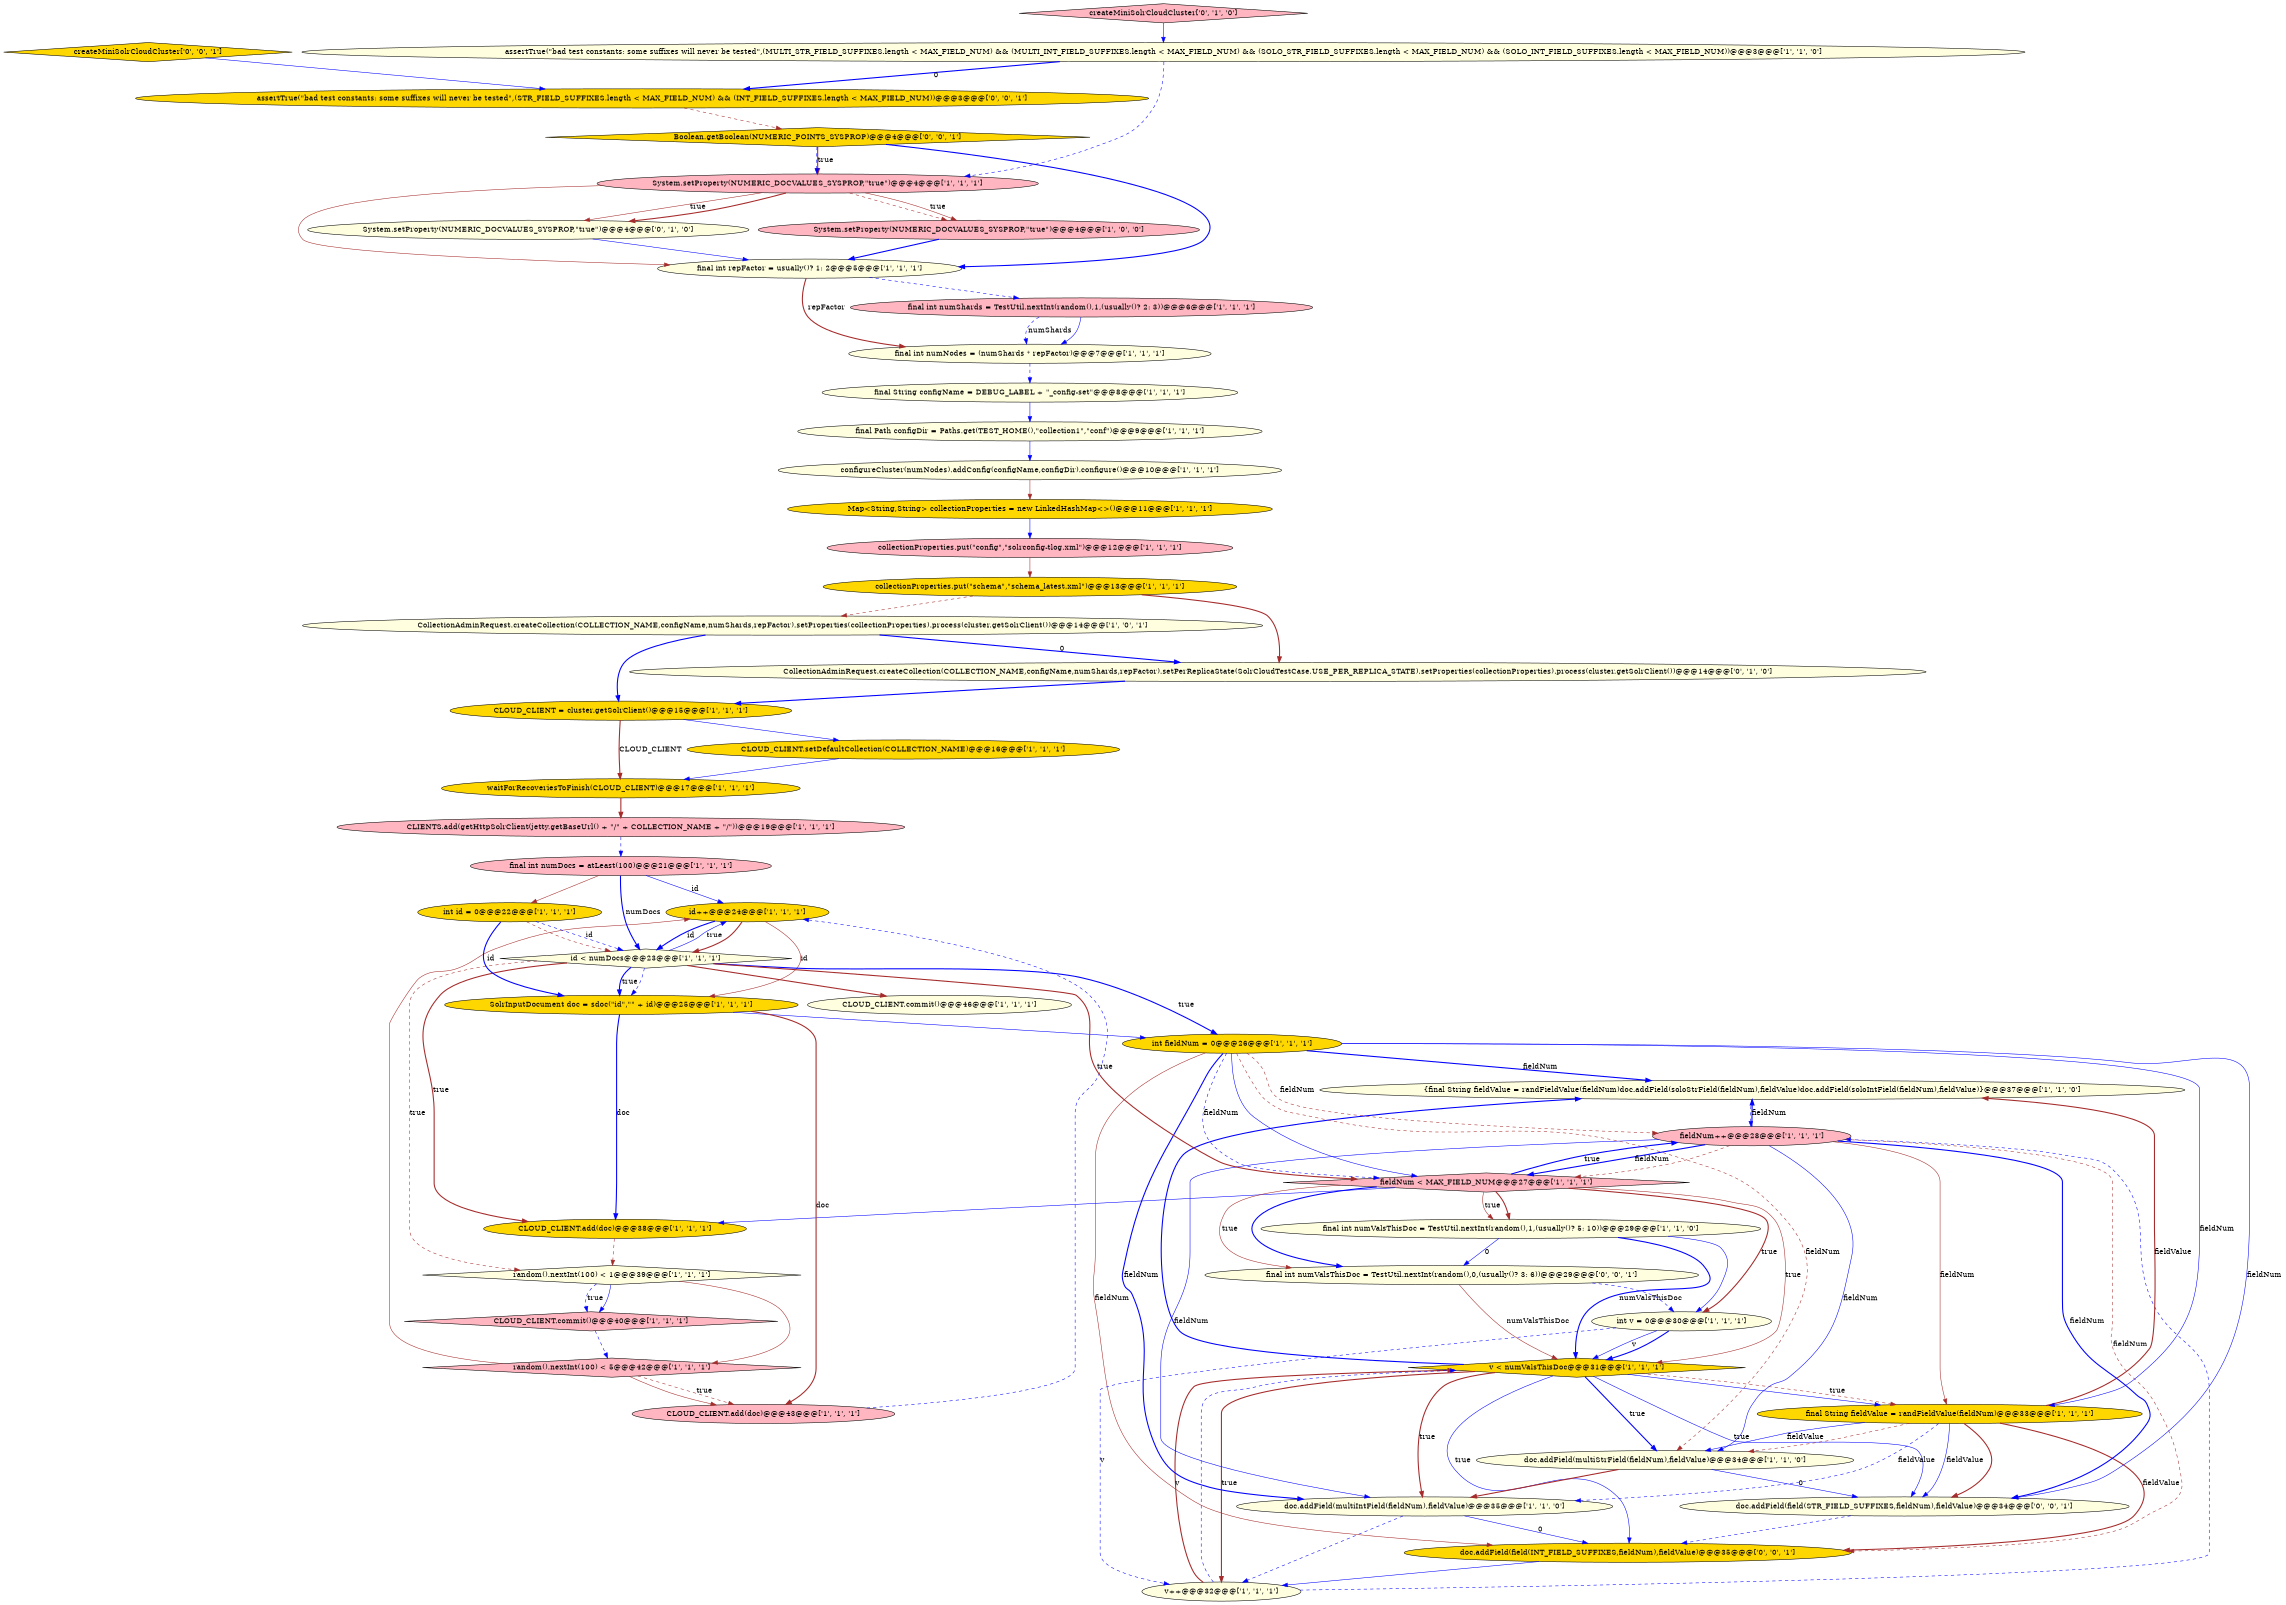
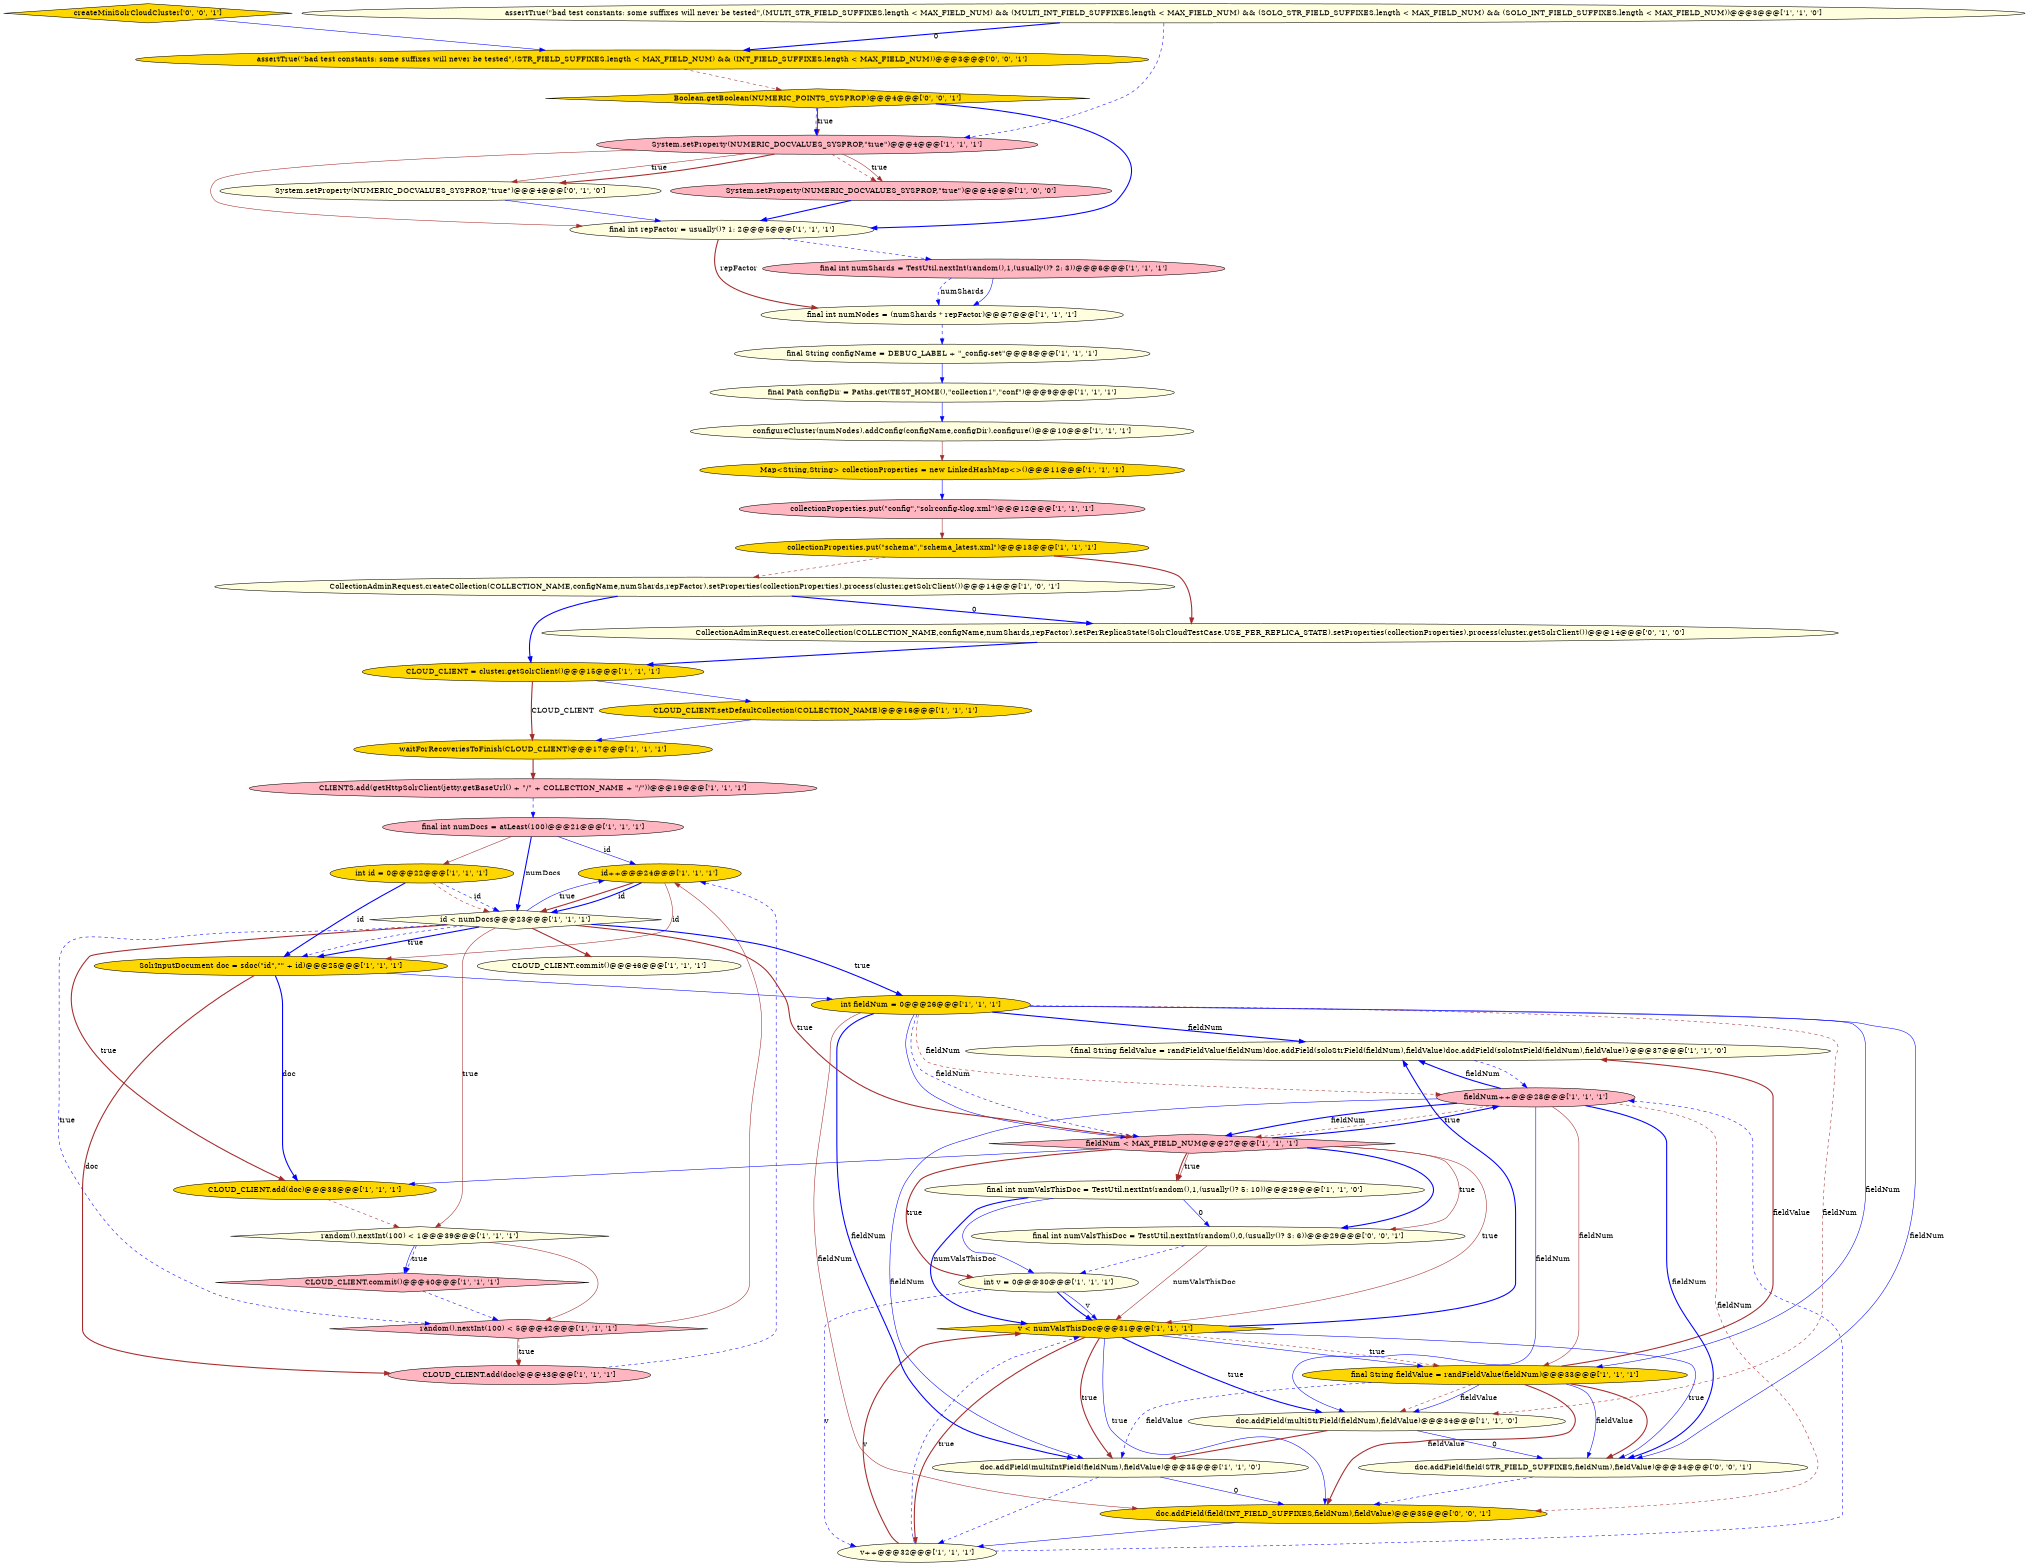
  digraph {
    node [fillcolor=lightyellow shape=ellipse style=filled]
    edge [color=blue style=solid]
    n1 [label="final int numNodes = (numShards * repFactor)@@@7@@@['1', '1', '1']"]
    n2 [label="final String configName = DEBUG_LABEL + \"_config-set\"@@@8@@@['1', '1', '1']"]
    n3 [label="final Path configDir = Paths.get(TEST_HOME(),\"collection1\",\"conf\")@@@9@@@['1', '1', '1']"]
    n4 [label="int v = 0@@@30@@@['1', '1', '1']"]
    n5 [fillcolor=gold label="v < numValsThisDoc@@@31@@@['1', '1', '1']" shape=diamond]
    n6 [label="v++@@@32@@@['1', '1', '1']"]
    n7 [label="{final String fieldValue = randFieldValue(fieldNum)doc.addField(soloStrField(fieldNum),fieldValue)doc.addField(soloIntField(fieldNum),fieldValue)}@@@37@@@['1', '1', '0']"]
    n8 [label="doc.addField(field(STR_FIELD_SUFFIXES,fieldNum),fieldValue)@@@34@@@['0', '0', '1']"]
    n9 [fillcolor=gold label="doc.addField(field(INT_FIELD_SUFFIXES,fieldNum),fieldValue)@@@35@@@['0', '0', '1']"]
    n10 [label="doc.addField(multiStrField(fieldNum),fieldValue)@@@34@@@['1', '1', '0']"]
    n11 [fillcolor=gold label="final String fieldValue = randFieldValue(fieldNum)@@@33@@@['1', '1', '1']"]
    n12 [label="doc.addField(multiIntField(fieldNum),fieldValue)@@@35@@@['1', '1', '0']"]
    n13 [fillcolor=lightpink label="fieldNum++@@@28@@@['1', '1', '1']"]
    n14 [fillcolor=gold label="int fieldNum = 0@@@26@@@['1', '1', '1']"]
    n15 [fillcolor=lightpink label="fieldNum < MAX_FIELD_NUM@@@27@@@['1', '1', '1']" shape=diamond]
    n16 [fillcolor=gold label="CLOUD_CLIENT.add(doc)@@@38@@@['1', '1', '1']"]
    n17 [label="final int numValsThisDoc = TestUtil.nextInt(random(),1,(usually()? 5: 10))@@@29@@@['1', '1', '0']"]
    n18 [label="final int numValsThisDoc = TestUtil.nextInt(random(),0,(usually()? 3: 6))@@@29@@@['0', '0', '1']"]
    n19 [label="CLOUD_CLIENT.commit()@@@46@@@['1', '1', '1']"]
    n20 [fillcolor=gold label="Boolean.getBoolean(NUMERIC_POINTS_SYSPROP)@@@4@@@['0', '0', '1']" shape=diamond]
    n21 [fillcolor=lightpink label="System.setProperty(NUMERIC_DOCVALUES_SYSPROP,\"true\")@@@4@@@['1', '1', '1']"]
    n22 [label="final int repFactor = usually()? 1: 2@@@5@@@['1', '1', '1']"]
    n23 [label="System.setProperty(NUMERIC_DOCVALUES_SYSPROP,\"true\")@@@4@@@['0', '1', '0']"]
    n24 [fillcolor=lightpink label="System.setProperty(NUMERIC_DOCVALUES_SYSPROP,\"true\")@@@4@@@['1', '0', '0']"]
    n25 [fillcolor=lightpink label="final int numShards = TestUtil.nextInt(random(),1,(usually()? 2: 3))@@@6@@@['1', '1', '1']"]
    n26 [label="random().nextInt(100) < 1@@@39@@@['1', '1', '1']" shape=diamond]
    n27 [fillcolor=lightpink label="random().nextInt(100) < 5@@@42@@@['1', '1', '1']" shape=diamond]
    n28 [fillcolor=lightpink label="CLOUD_CLIENT.commit()@@@40@@@['1', '1', '1']" shape=diamond]
    n29 [fillcolor=gold label="id++@@@24@@@['1', '1', '1']"]
    n30 [fillcolor=lightpink label="CLOUD_CLIENT.add(doc)@@@43@@@['1', '1', '1']"]
    n31 [fillcolor=gold label="SolrInputDocument doc = sdoc(\"id\",\"\" + id)@@@25@@@['1', '1', '1']"]
    n32 [label="id < numDocs@@@23@@@['1', '1', '1']" shape=diamond]
    n33 [fillcolor=gold label="collectionProperties.put(\"schema\",\"schema_latest.xml\")@@@13@@@['1', '1', '1']"]
    n34 [label="CollectionAdminRequest.createCollection(COLLECTION_NAME,configName,numShards,repFactor).setProperties(collectionProperties).process(cluster.getSolrClient())@@@14@@@['1', '0', '1']"]
    n35 [label="CollectionAdminRequest.createCollection(COLLECTION_NAME,configName,numShards,repFactor).setPerReplicaState(SolrCloudTestCase.USE_PER_REPLICA_STATE).setProperties(collectionProperties).process(cluster.getSolrClient())@@@14@@@['0', '1', '0']"]
    n36 [fillcolor=gold label="CLOUD_CLIENT = cluster.getSolrClient()@@@15@@@['1', '1', '1']"]
    n37 [label="assertTrue(\"bad test constants: some suffixes will never be tested\",(MULTI_STR_FIELD_SUFFIXES.length < MAX_FIELD_NUM) && (MULTI_INT_FIELD_SUFFIXES.length < MAX_FIELD_NUM) && (SOLO_STR_FIELD_SUFFIXES.length < MAX_FIELD_NUM) && (SOLO_INT_FIELD_SUFFIXES.length < MAX_FIELD_NUM))@@@3@@@['1', '1', '0']"]
    n38 [fillcolor=gold label="assertTrue(\"bad test constants: some suffixes will never be tested\",(STR_FIELD_SUFFIXES.length < MAX_FIELD_NUM) && (INT_FIELD_SUFFIXES.length < MAX_FIELD_NUM))@@@3@@@['0', '0', '1']"]
    n39 [fillcolor=gold label="int id = 0@@@22@@@['1', '1', '1']"]
    n40 [fillcolor=gold label="waitForRecoveriesToFinish(CLOUD_CLIENT)@@@17@@@['1', '1', '1']"]
    n41 [fillcolor=gold label="CLOUD_CLIENT.setDefaultCollection(COLLECTION_NAME)@@@16@@@['1', '1', '1']"]
    n42 [fillcolor=lightpink label="CLIENTS.add(getHttpSolrClient(jetty.getBaseUrl() + \"/\" + COLLECTION_NAME + \"/\"))@@@19@@@['1', '1', '1']"]
    n43 [fillcolor=lightpink label="final int numDocs = atLeast(100)@@@21@@@['1', '1', '1']"]
    n44 [fillcolor=gold label="createMiniSolrCloudCluster['0', '0', '1']" shape=diamond]
    n45 [label="configureCluster(numNodes).addConfig(configName,configDir).configure()@@@10@@@['1', '1', '1']"]
    n46 [fillcolor=gold label="Map<String,String> collectionProperties = new LinkedHashMap<>()@@@11@@@['1', '1', '1']"]
    n47 [fillcolor=lightpink label="collectionProperties.put(\"config\",\"solrconfig-tlog.xml\")@@@12@@@['1', '1', '1']"]
-   n48 [fillcolor=lightpink label="createMiniSolrCloudCluster['0', '1', '0']" shape=diamond]
    n1 -> n2 [style=dashed]
    n2 -> n3
    n3 -> n45
    n4 -> n5 [style=bold]
    n4 -> n5 [label=v]
    n4 -> n6 [label=v style=dashed]
    n5 -> n6 [color=brown label=true style=bold]
    n5 -> n7 [style=bold]
    n5 -> n8 [label=true]
    n5 -> n9 [label=true]
    n5 -> n10 [label=true style=bold]
    n5 -> n11
    n5 -> n11 [color=brown label=true style=dashed]
    n5 -> n12 [color=brown label=true style=bold]
    n6 -> n5 [color=brown label=v style=bold]
    n6 -> n5 [style=dashed]
    n6 -> n13 [style=dashed]
    n7 -> n13 [style=dashed]
    n8 -> n9 [style=dashed]
    n9 -> n6
    n10 -> n8 [label=0]
    n10 -> n12 [color=brown style=bold]
    n11 -> n7 [color=brown label=fieldValue style=bold]
    n11 -> n8 [color=brown style=bold]
    n11 -> n8 [label=fieldValue]
    n11 -> n9 [color=brown label=fieldValue style=bold]
    n11 -> n10 [color=brown style=dashed]
    n11 -> n10 [label=fieldValue]
    n11 -> n12 [label=fieldValue style=dashed]
    n12 -> n6 [style=dashed]
    n12 -> n9 [label=0]
    n13 -> n7 [label=fieldNum style=bold]
    n13 -> n8 [label=fieldNum style=bold]
    n13 -> n9 [color=brown label=fieldNum style=dashed]
    n13 -> n10 [label=fieldNum]
    n13 -> n11 [color=brown label=fieldNum]
    n13 -> n12 [label=fieldNum]
    n13 -> n15 [label=fieldNum style=bold]
    n13 -> n15 [color=brown style=dashed]
    n14 -> n7 [label=fieldNum style=bold]
    n14 -> n8 [label=fieldNum]
    n14 -> n9 [color=brown label=fieldNum]
    n14 -> n10 [color=brown label=fieldNum style=dashed]
    n14 -> n11 [label=fieldNum]
    n14 -> n12 [label=fieldNum style=bold]
    n14 -> n13 [color=brown label=fieldNum style=dashed]
    n14 -> n15 [label=fieldNum style=dashed]
    n14 -> n15
    n15 -> n4 [color=brown label=true style=bold]
    n15 -> n5 [color=brown label=true]
    n15 -> n13 [label=true style=bold]
    n15 -> n16
    n15 -> n17 [color=brown style=bold]
    n15 -> n17 [color=brown label=true]
    n15 -> n18 [color=brown label=true]
    n15 -> n18 [style=bold]
    n16 -> n26 [color=brown style=dashed]
    n17 -> n4
    n17 -> n5 [label=numValsThisDoc style=bold]
    n17 -> n18 [label=0]
    n18 -> n4 [style=dashed]
    n18 -> n5 [color=brown label=numValsThisDoc]
    n20 -> n21 [color=brown label=true style=bold]
    n20 -> n21 [style=dashed]
    n20 -> n22 [style=bold]
    n21 -> n22 [color=brown]
    n21 -> n23 [color=brown label=true]
    n21 -> n23 [color=brown style=bold]
    n21 -> n24 [color=brown style=dashed]
    n21 -> n24 [color=brown label=true]
    n22 -> n1 [color=brown label=repFactor style=bold]
    n22 -> n25 [style=dashed]
    n23 -> n22
    n24 -> n22 [style=bold]
    n25 -> n1
    n25 -> n1 [label=numShards style=dashed]
    n26 -> n27 [color=brown]
    n26 -> n28
    n26 -> n28 [label=true style=dashed]
    n27 -> n29 [color=brown]
    n27 -> n30 [color=brown label=true style=dashed]
    n27 -> n30 [color=brown]
    n28 -> n27 [style=dashed]
    n29 -> n31 [color=brown label=id]
    n29 -> n32 [color=brown style=bold]
    n29 -> n32 [label=id style=bold]
    n30 -> n29 [style=dashed]
    n31 -> n14
    n31 -> n16 [label=doc style=bold]
    n31 -> n30 [color=brown label=doc style=bold]
    n32 -> n14 [label=true style=bold]
    n32 -> n15 [color=brown label=true style=bold]
    n32 -> n16 [color=brown label=true style=bold]
    n32 -> n19 [color=brown style=bold]
-   n32 -> n26 [color=brown label=true style=dashed]
+   n32 -> n26 [color=brown label=true]
+   n32 -> n27 [label=true style=dashed]
    n32 -> n29 [label=true]
    n32 -> n31 [label=true style=bold]
    n32 -> n31 [style=dashed]
    n33 -> n34 [color=brown style=dashed]
    n33 -> n35 [color=brown style=bold]
    n34 -> n35 [label=0 style=bold]
    n34 -> n36 [style=bold]
    n35 -> n36 [style=bold]
    n36 -> n40 [color=brown label=CLOUD_CLIENT style=bold]
    n36 -> n41
    n37 -> n21 [style=dashed]
    n37 -> n38 [label=0 style=bold]
    n38 -> n20 [color=brown style=dashed]
    n39 -> n31 [label=id style=bold]
    n39 -> n32 [label=id style=dashed]
    n39 -> n32 [color=brown style=dashed]
    n40 -> n42 [color=brown style=bold]
    n41 -> n40
    n42 -> n43 [style=dashed]
    n43 -> n29 [label=id]
    n43 -> n32 [label=numDocs style=bold]
    n43 -> n39 [color=brown]
    n44 -> n38
    n45 -> n46 [color=brown]
    n46 -> n47
    n47 -> n33 [color=brown]
-   n48 -> n37
  }
